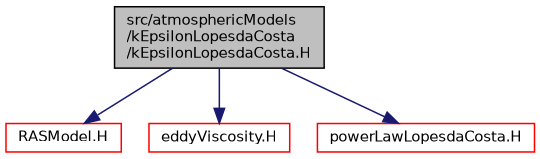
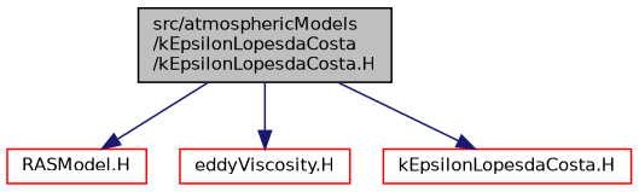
  digraph {
    node [color=red fontname=Helvetica fontsize=10 shape=record]
    edge [color=midnightblue fontname=Helvetica fontsize=10 labelfontname=Helvetica labelfontsize=10 style=solid]
    n1 [color=black fillcolor=grey75 fontcolor=black height=0.2 label="src/atmosphericModels\l/kEpsilonLopesdaCosta\l/kEpsilonLopesdaCosta.H" style=filled width=0.4]
    n2 [height=0.2 label="RASModel.H" width=0.4]
    n3 [height=0.2 label="eddyViscosity.H" width=0.4]
-   n4 [height=0.2 label="powerLawLopesdaCosta.H" width=0.4]
+   n4 [height=0.2 label="kEpsilonLopesdaCosta.H" width=0.4]
    n1 -> n2
    n1 -> n3
    n1 -> n4
  }
